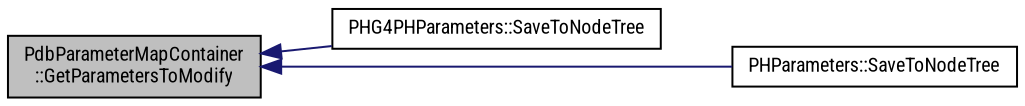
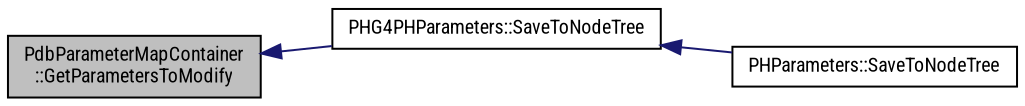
  digraph {
    fontname="Roboto Condensed"
    rankdir=LR
    node [color=black fontname="Roboto Condensed" fontsize=10 shape=record]
    edge [color=midnightblue dir=back fontname="Roboto Condensed" fontsize=10 labelfontname=FreeSans labelfontsize=10 style=solid]
    n1 [fillcolor=grey75 fontcolor=black height=0.2 label="PdbParameterMapContainer\l::GetParametersToModify" style=filled width=0.4]
    n2 [height=0.2 label="PHG4PHParameters::SaveToNodeTree" width=0.4]
    n3 [height=0.2 label="PHParameters::SaveToNodeTree" width=0.4]
    n1 -> n2
-   n1 -> n3
+   n2 -> n3
  }
